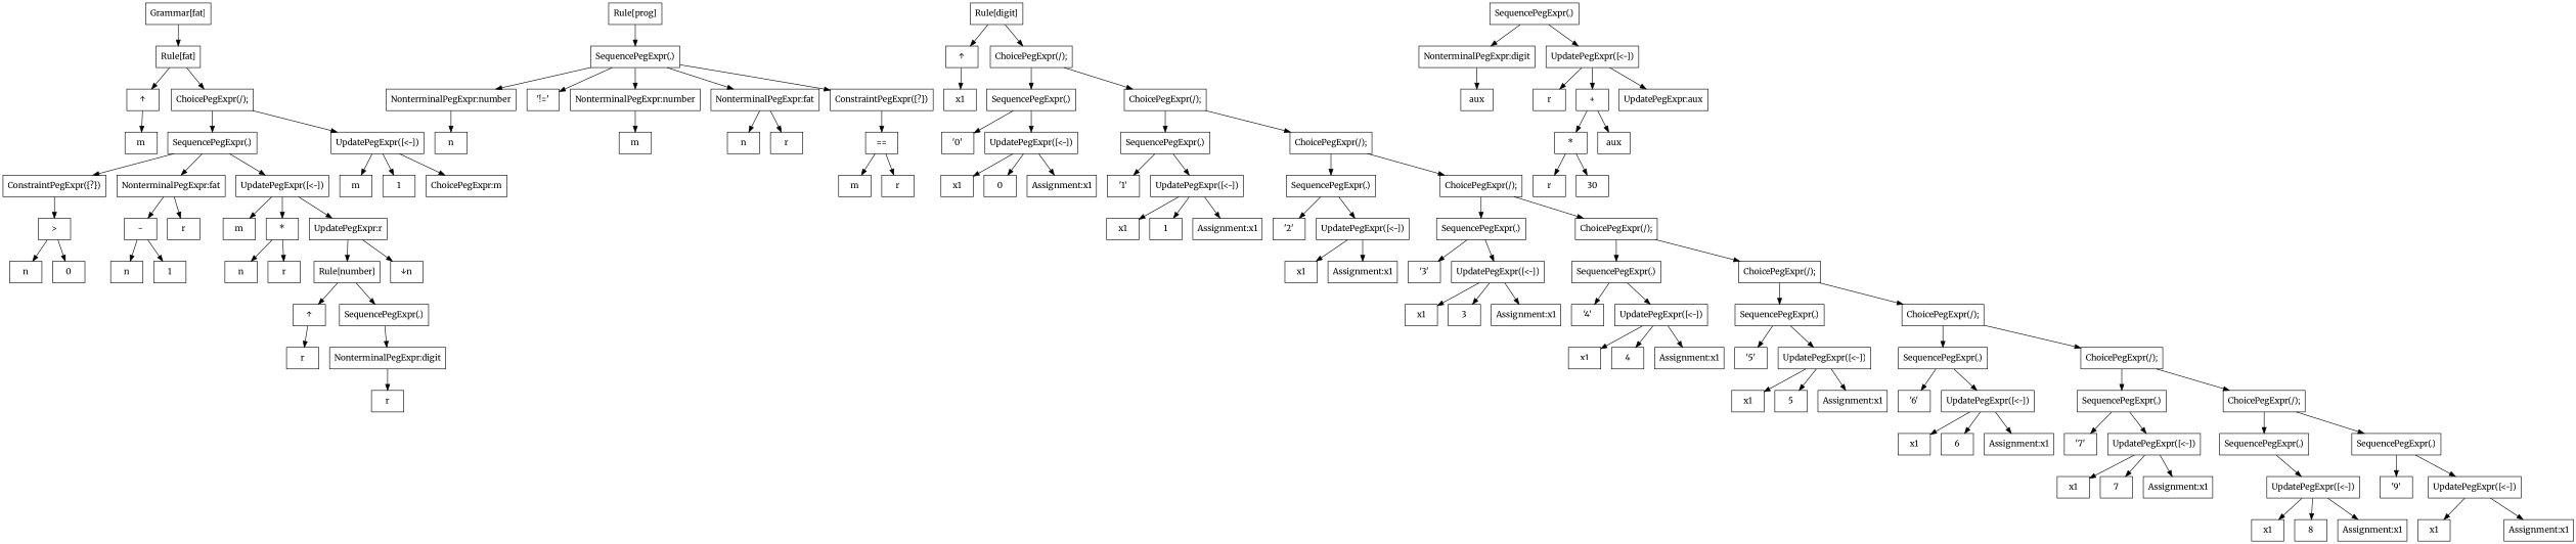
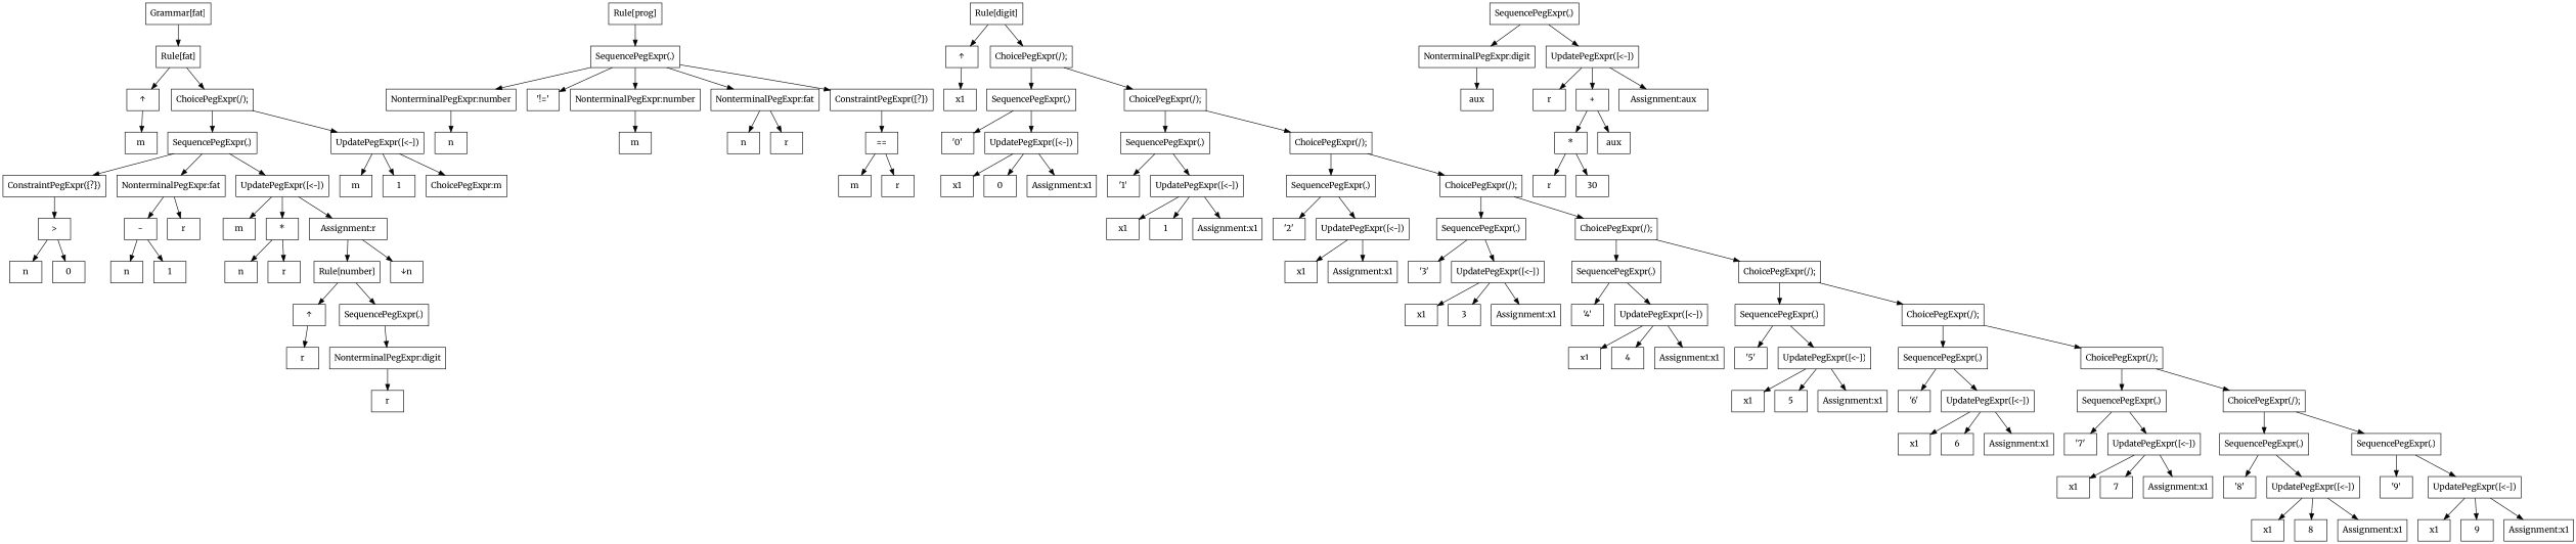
  digraph {
    fontname=Merriweather
    node [fontname=Merriweather shape=box]
    edge [fontname=Merriweather]
    n1 [label="Grammar[fat]"]
    n2 [label="Rule[fat]"]
    n3 [label="Rule[prog]"]
    n4 [label="SequencePegExpr(.)"]
    n5 [label="↑"]
    n6 [label="ChoicePegExpr(/);"]
    n7 [label="Rule[number]"]
    n8 [label="↑"]
    n9 [label="SequencePegExpr(.)"]
    n10 [label="Rule[digit]"]
    n11 [label="↑"]
    n12 [label="ChoicePegExpr(/);"]
    n13 [label="NonterminalPegExpr:number"]
    n14 [label="'!='"]
    n15 [label="NonterminalPegExpr:number"]
    n16 [label="NonterminalPegExpr:fat"]
    n17 [label="ConstraintPegExpr({?})"]
    n18 [label=n]
    n19 [label=m]
    n20 [label=n]
    n21 [label=r]
    n22 [label="=="]
    n23 [label=m]
    n24 [label=r]
    n25 [label="↓n"]
    n26 [label=m]
    n27 [label="SequencePegExpr(.)"]
    n28 [label="UpdatePegExpr([<-])"]
    n29 [label="ConstraintPegExpr({?})"]
    n30 [label="NonterminalPegExpr:fat"]
    n31 [label="UpdatePegExpr([<-])"]
    n32 [label=m]
    n33 [label=1]
    n34 [label="ChoicePegExpr:m"]
    n35 [label="\>"]
    n36 [label="-"]
    n37 [label=r]
    n38 [label=m]
    n39 [label="*"]
-   n40 [label="UpdatePegExpr:r"]
+   n40 [label="Assignment:r"]
    n41 [label=n]
    n42 [label=0]
    n43 [label=n]
    n44 [label=1]
    n45 [label=n]
    n46 [label=r]
    n47 [label=r]
    n48 [label="NonterminalPegExpr:digit"]
    n49 [label=r]
    n50 [label="SequencePegExpr(.)"]
    n51 [label="NonterminalPegExpr:digit"]
    n52 [label="UpdatePegExpr([<-])"]
    n53 [label=aux]
    n54 [label=r]
    n55 [label="+"]
-   n56 [label="UpdatePegExpr:aux"]
+   n56 [label="Assignment:aux"]
    n57 [label="*"]
    n58 [label=aux]
    n59 [label=r]
    n60 [label=30]
    n61 [label=x1]
    n62 [label="SequencePegExpr(.)"]
    n63 [label="ChoicePegExpr(/);"]
    n64 [label="'0'"]
    n65 [label="UpdatePegExpr([<-])"]
    n66 [label="SequencePegExpr(.)"]
    n67 [label="ChoicePegExpr(/);"]
    n68 [label=x1]
    n69 [label=0]
    n70 [label="Assignment:x1"]
    n71 [label="'1'"]
    n72 [label="UpdatePegExpr([<-])"]
    n73 [label="SequencePegExpr(.)"]
    n74 [label="ChoicePegExpr(/);"]
    n75 [label=x1]
    n76 [label=1]
    n77 [label="Assignment:x1"]
    n78 [label="'2'"]
    n79 [label="UpdatePegExpr([<-])"]
    n80 [label="SequencePegExpr(.)"]
    n81 [label="ChoicePegExpr(/);"]
    n82 [label=x1]
    n83 [label="Assignment:x1"]
    n84 [label="'3'"]
    n85 [label="UpdatePegExpr([<-])"]
    n86 [label="SequencePegExpr(.)"]
    n87 [label="ChoicePegExpr(/);"]
    n88 [label=x1]
    n89 [label=3]
    n90 [label="Assignment:x1"]
    n91 [label="'4'"]
    n92 [label="UpdatePegExpr([<-])"]
    n93 [label="SequencePegExpr(.)"]
    n94 [label="ChoicePegExpr(/);"]
    n95 [label=x1]
    n96 [label=4]
    n97 [label="Assignment:x1"]
    n98 [label="'5'"]
    n99 [label="UpdatePegExpr([<-])"]
    n100 [label="SequencePegExpr(.)"]
    n101 [label="ChoicePegExpr(/);"]
    n102 [label=x1]
    n103 [label=5]
    n104 [label="Assignment:x1"]
    n105 [label="'6'"]
    n106 [label="UpdatePegExpr([<-])"]
    n107 [label="SequencePegExpr(.)"]
    n108 [label="ChoicePegExpr(/);"]
    n109 [label=x1]
    n110 [label=6]
    n111 [label="Assignment:x1"]
    n112 [label="'7'"]
    n113 [label="UpdatePegExpr([<-])"]
    n114 [label="SequencePegExpr(.)"]
    n115 [label="SequencePegExpr(.)"]
    n116 [label=x1]
    n117 [label=7]
    n118 [label="Assignment:x1"]
+   n119 [label="'8'"]
    n120 [label="UpdatePegExpr([<-])"]
    n121 [label="'9'"]
    n122 [label="UpdatePegExpr([<-])"]
    n123 [label=x1]
    n124 [label=8]
    n125 [label="Assignment:x1"]
    n126 [label=x1]
+   n127 [label=9]
    n128 [label="Assignment:x1"]
    n1 -> n2
    n2 -> n5
    n2 -> n6
    n3 -> n4
    n4 -> n13
    n4 -> n14
    n4 -> n15
    n4 -> n16
    n4 -> n17
    n5 -> n26
    n6 -> n27
    n6 -> n28
    n7 -> n8
    n7 -> n9
    n8 -> n47
    n9 -> n48
    n10 -> n11
    n10 -> n12
    n11 -> n61
    n12 -> n62
    n12 -> n63
    n13 -> n18
    n15 -> n19
    n16 -> n20
    n16 -> n21
    n17 -> n22
    n22 -> n23
    n22 -> n24
    n27 -> n29
    n27 -> n30
    n27 -> n31
    n28 -> n32
    n28 -> n33
    n28 -> n34
    n29 -> n35
    n30 -> n36
    n30 -> n37
    n31 -> n38
    n31 -> n39
    n31 -> n40
    n35 -> n41
    n35 -> n42
    n36 -> n43
    n36 -> n44
    n39 -> n45
    n39 -> n46
    n40 -> n7
    n40 -> n25
    n48 -> n49
    n50 -> n51
    n50 -> n52
    n51 -> n53
    n52 -> n54
    n52 -> n55
    n52 -> n56
    n55 -> n57
    n55 -> n58
    n57 -> n59
    n57 -> n60
    n62 -> n64
    n62 -> n65
    n63 -> n66
    n63 -> n67
    n65 -> n68
    n65 -> n69
    n65 -> n70
    n66 -> n71
    n66 -> n72
    n67 -> n73
    n67 -> n74
    n72 -> n75
    n72 -> n76
    n72 -> n77
    n73 -> n78
    n73 -> n79
    n74 -> n80
    n74 -> n81
    n79 -> n82
    n79 -> n83
    n80 -> n84
    n80 -> n85
    n81 -> n86
    n81 -> n87
    n85 -> n88
    n85 -> n89
    n85 -> n90
    n86 -> n91
    n86 -> n92
    n87 -> n93
    n87 -> n94
    n92 -> n95
    n92 -> n96
    n92 -> n97
    n93 -> n98
    n93 -> n99
    n94 -> n100
    n94 -> n101
    n99 -> n102
    n99 -> n103
    n99 -> n104
    n100 -> n105
    n100 -> n106
    n101 -> n107
    n101 -> n108
    n106 -> n109
    n106 -> n110
    n106 -> n111
    n107 -> n112
    n107 -> n113
    n108 -> n114
    n108 -> n115
    n113 -> n116
    n113 -> n117
    n113 -> n118
+   n114 -> n119
    n114 -> n120
    n115 -> n121
    n115 -> n122
    n120 -> n123
    n120 -> n124
    n120 -> n125
    n122 -> n126
+   n122 -> n127
    n122 -> n128
  }
